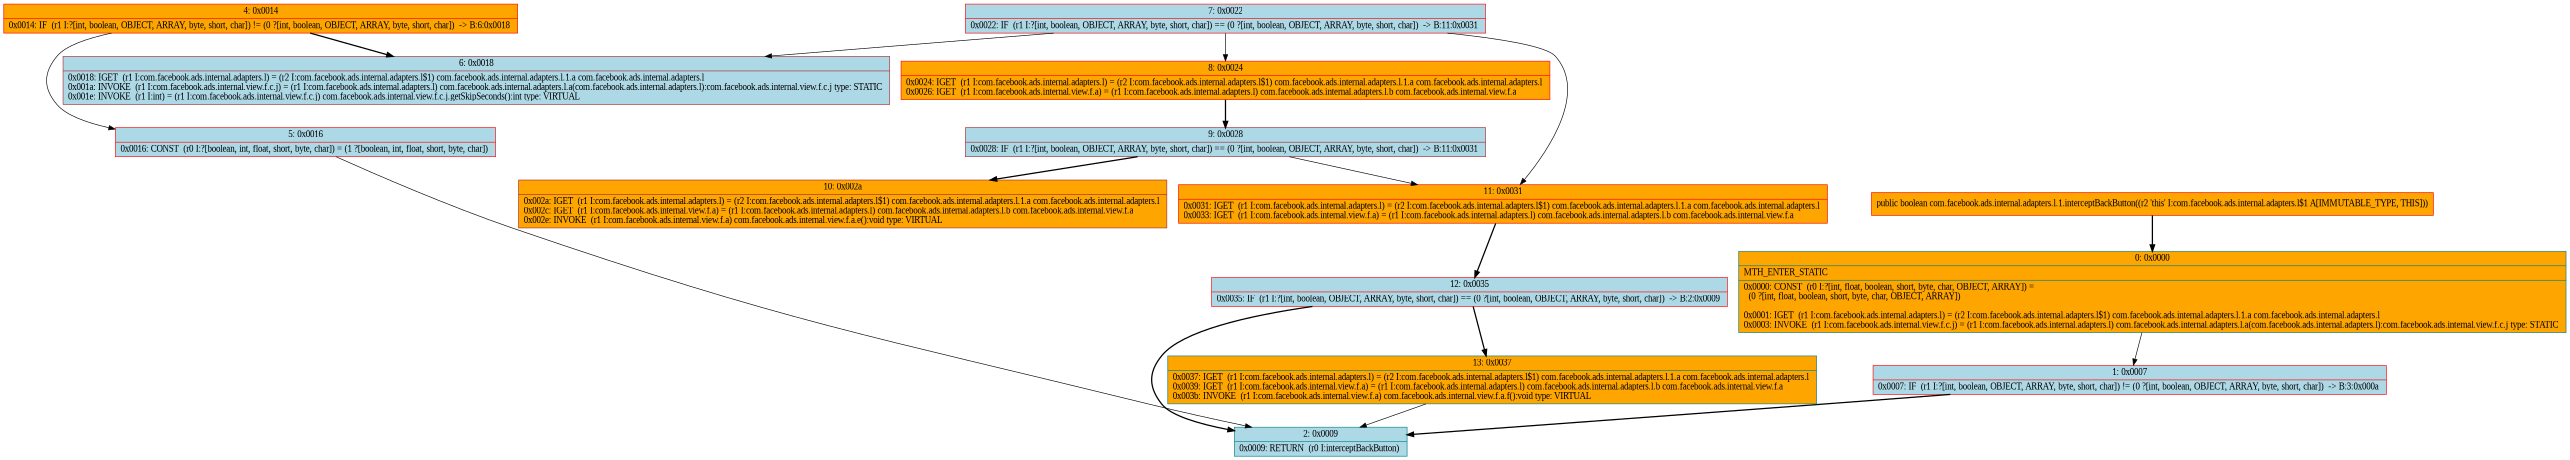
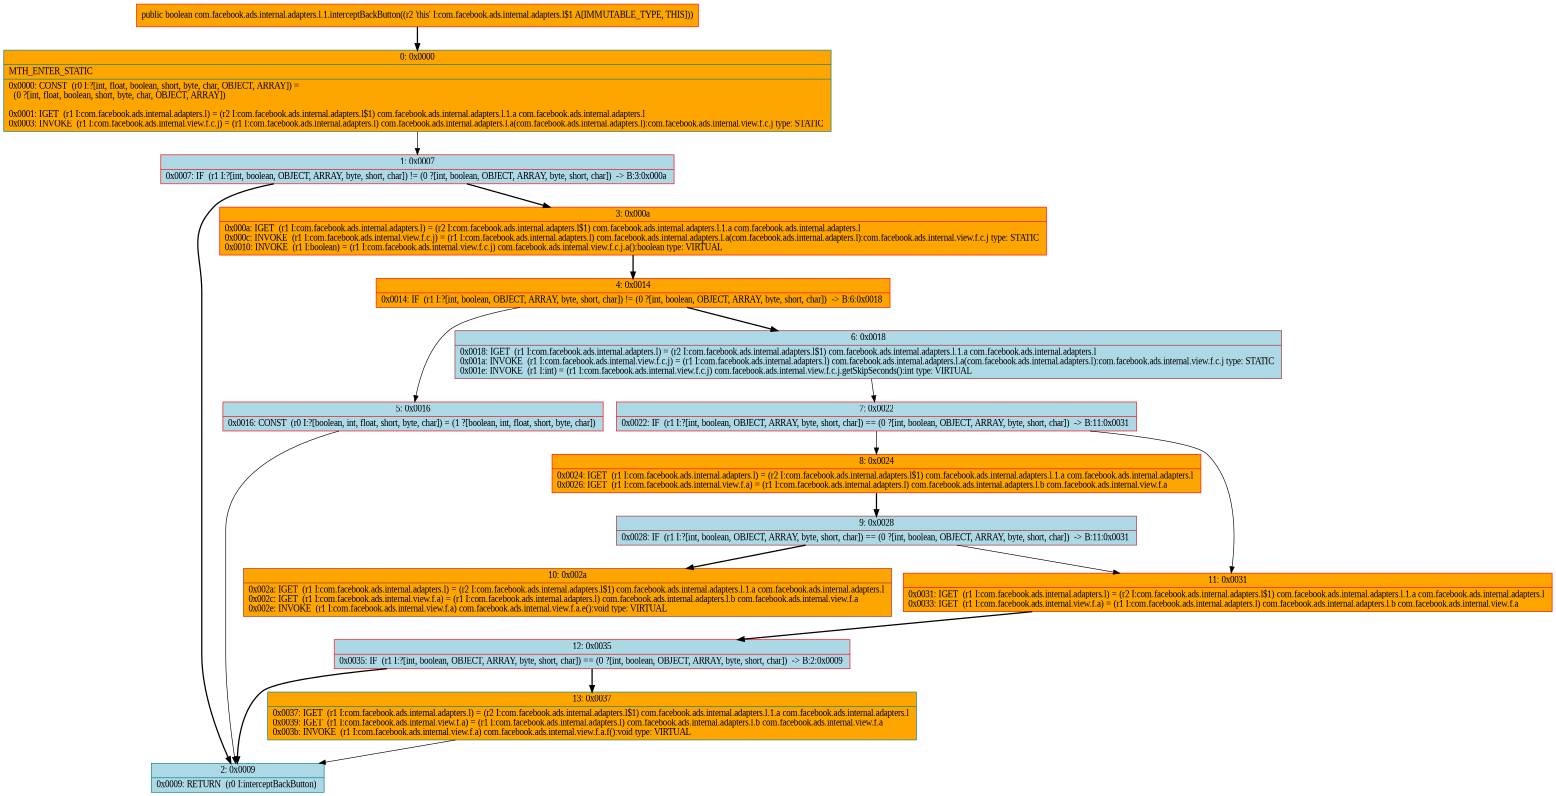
  digraph {
    fontname="Liberation Serif"
    node [color=red fillcolor=orange fontname="Liberation Serif" shape=record style=filled]
    edge [fontname="Liberation Serif" style=bold]
    n1 [color=teal label="{0\:\ 0x0000|MTH_ENTER_STATIC\l|0x0000: CONST  (r0 I:?[int, float, boolean, short, byte, char, OBJECT, ARRAY]) = \l  (0 ?[int, float, boolean, short, byte, char, OBJECT, ARRAY])\l \l0x0001: IGET  (r1 I:com.facebook.ads.internal.adapters.l) = (r2 I:com.facebook.ads.internal.adapters.l$1) com.facebook.ads.internal.adapters.l.1.a com.facebook.ads.internal.adapters.l \l0x0003: INVOKE  (r1 I:com.facebook.ads.internal.view.f.c.j) = (r1 I:com.facebook.ads.internal.adapters.l) com.facebook.ads.internal.adapters.l.a(com.facebook.ads.internal.adapters.l):com.facebook.ads.internal.view.f.c.j type: STATIC \l}"]
    n2 [fillcolor=lightblue label="{1\:\ 0x0007|0x0007: IF  (r1 I:?[int, boolean, OBJECT, ARRAY, byte, short, char]) != (0 ?[int, boolean, OBJECT, ARRAY, byte, short, char])  \-\> B:3:0x000a \l}"]
    n3 [color=teal fillcolor=lightblue label="{2\:\ 0x0009|0x0009: RETURN  (r0 I:interceptBackButton) \l}"]
+   n4 [label="{3\:\ 0x000a|0x000a: IGET  (r1 I:com.facebook.ads.internal.adapters.l) = (r2 I:com.facebook.ads.internal.adapters.l$1) com.facebook.ads.internal.adapters.l.1.a com.facebook.ads.internal.adapters.l \l0x000c: INVOKE  (r1 I:com.facebook.ads.internal.view.f.c.j) = (r1 I:com.facebook.ads.internal.adapters.l) com.facebook.ads.internal.adapters.l.a(com.facebook.ads.internal.adapters.l):com.facebook.ads.internal.view.f.c.j type: STATIC \l0x0010: INVOKE  (r1 I:boolean) = (r1 I:com.facebook.ads.internal.view.f.c.j) com.facebook.ads.internal.view.f.c.j.a():boolean type: VIRTUAL \l}"]
    n5 [label="{4\:\ 0x0014|0x0014: IF  (r1 I:?[int, boolean, OBJECT, ARRAY, byte, short, char]) != (0 ?[int, boolean, OBJECT, ARRAY, byte, short, char])  \-\> B:6:0x0018 \l}"]
    n6 [fillcolor=lightblue label="{5\:\ 0x0016|0x0016: CONST  (r0 I:?[boolean, int, float, short, byte, char]) = (1 ?[boolean, int, float, short, byte, char]) \l}"]
    n7 [color=brown fillcolor=lightblue label="{6\:\ 0x0018|0x0018: IGET  (r1 I:com.facebook.ads.internal.adapters.l) = (r2 I:com.facebook.ads.internal.adapters.l$1) com.facebook.ads.internal.adapters.l.1.a com.facebook.ads.internal.adapters.l \l0x001a: INVOKE  (r1 I:com.facebook.ads.internal.view.f.c.j) = (r1 I:com.facebook.ads.internal.adapters.l) com.facebook.ads.internal.adapters.l.a(com.facebook.ads.internal.adapters.l):com.facebook.ads.internal.view.f.c.j type: STATIC \l0x001e: INVOKE  (r1 I:int) = (r1 I:com.facebook.ads.internal.view.f.c.j) com.facebook.ads.internal.view.f.c.j.getSkipSeconds():int type: VIRTUAL \l}"]
    n8 [fillcolor=lightblue label="{7\:\ 0x0022|0x0022: IF  (r1 I:?[int, boolean, OBJECT, ARRAY, byte, short, char]) == (0 ?[int, boolean, OBJECT, ARRAY, byte, short, char])  \-\> B:11:0x0031 \l}"]
    n9 [label="{8\:\ 0x0024|0x0024: IGET  (r1 I:com.facebook.ads.internal.adapters.l) = (r2 I:com.facebook.ads.internal.adapters.l$1) com.facebook.ads.internal.adapters.l.1.a com.facebook.ads.internal.adapters.l \l0x0026: IGET  (r1 I:com.facebook.ads.internal.view.f.a) = (r1 I:com.facebook.ads.internal.adapters.l) com.facebook.ads.internal.adapters.l.b com.facebook.ads.internal.view.f.a \l}"]
    n10 [label="{11\:\ 0x0031|0x0031: IGET  (r1 I:com.facebook.ads.internal.adapters.l) = (r2 I:com.facebook.ads.internal.adapters.l$1) com.facebook.ads.internal.adapters.l.1.a com.facebook.ads.internal.adapters.l \l0x0033: IGET  (r1 I:com.facebook.ads.internal.view.f.a) = (r1 I:com.facebook.ads.internal.adapters.l) com.facebook.ads.internal.adapters.l.b com.facebook.ads.internal.view.f.a \l}"]
    n11 [color=brown fillcolor=lightblue label="{9\:\ 0x0028|0x0028: IF  (r1 I:?[int, boolean, OBJECT, ARRAY, byte, short, char]) == (0 ?[int, boolean, OBJECT, ARRAY, byte, short, char])  \-\> B:11:0x0031 \l}"]
    n12 [fillcolor=lightblue label="{12\:\ 0x0035|0x0035: IF  (r1 I:?[int, boolean, OBJECT, ARRAY, byte, short, char]) == (0 ?[int, boolean, OBJECT, ARRAY, byte, short, char])  \-\> B:2:0x0009 \l}"]
    n13 [color=brown label="{10\:\ 0x002a|0x002a: IGET  (r1 I:com.facebook.ads.internal.adapters.l) = (r2 I:com.facebook.ads.internal.adapters.l$1) com.facebook.ads.internal.adapters.l.1.a com.facebook.ads.internal.adapters.l \l0x002c: IGET  (r1 I:com.facebook.ads.internal.view.f.a) = (r1 I:com.facebook.ads.internal.adapters.l) com.facebook.ads.internal.adapters.l.b com.facebook.ads.internal.view.f.a \l0x002e: INVOKE  (r1 I:com.facebook.ads.internal.view.f.a) com.facebook.ads.internal.view.f.a.e():void type: VIRTUAL \l}"]
    n14 [color=teal label="{13\:\ 0x0037|0x0037: IGET  (r1 I:com.facebook.ads.internal.adapters.l) = (r2 I:com.facebook.ads.internal.adapters.l$1) com.facebook.ads.internal.adapters.l.1.a com.facebook.ads.internal.adapters.l \l0x0039: IGET  (r1 I:com.facebook.ads.internal.view.f.a) = (r1 I:com.facebook.ads.internal.adapters.l) com.facebook.ads.internal.adapters.l.b com.facebook.ads.internal.view.f.a \l0x003b: INVOKE  (r1 I:com.facebook.ads.internal.view.f.a) com.facebook.ads.internal.view.f.a.f():void type: VIRTUAL \l}"]
    n15 [label="{public boolean com.facebook.ads.internal.adapters.l.1.interceptBackButton((r2 'this' I:com.facebook.ads.internal.adapters.l$1 A[IMMUTABLE_TYPE, THIS])) }"]
    n1 -> n2 [style=solid]
    n2 -> n3
+   n2 -> n4
+   n4 -> n5
    n5 -> n6 [style=solid]
    n5 -> n7
    n6 -> n3 [style=solid]
-   n8 -> n7 [style=solid]
+   n7 -> n8 [style=solid]
    n8 -> n9 [style=solid]
    n8 -> n10 [style=solid]
    n9 -> n11
    n10 -> n12
    n11 -> n10 [style=solid]
    n11 -> n13
    n12 -> n3
    n12 -> n14
    n14 -> n3 [style=solid]
    n15 -> n1
  }
